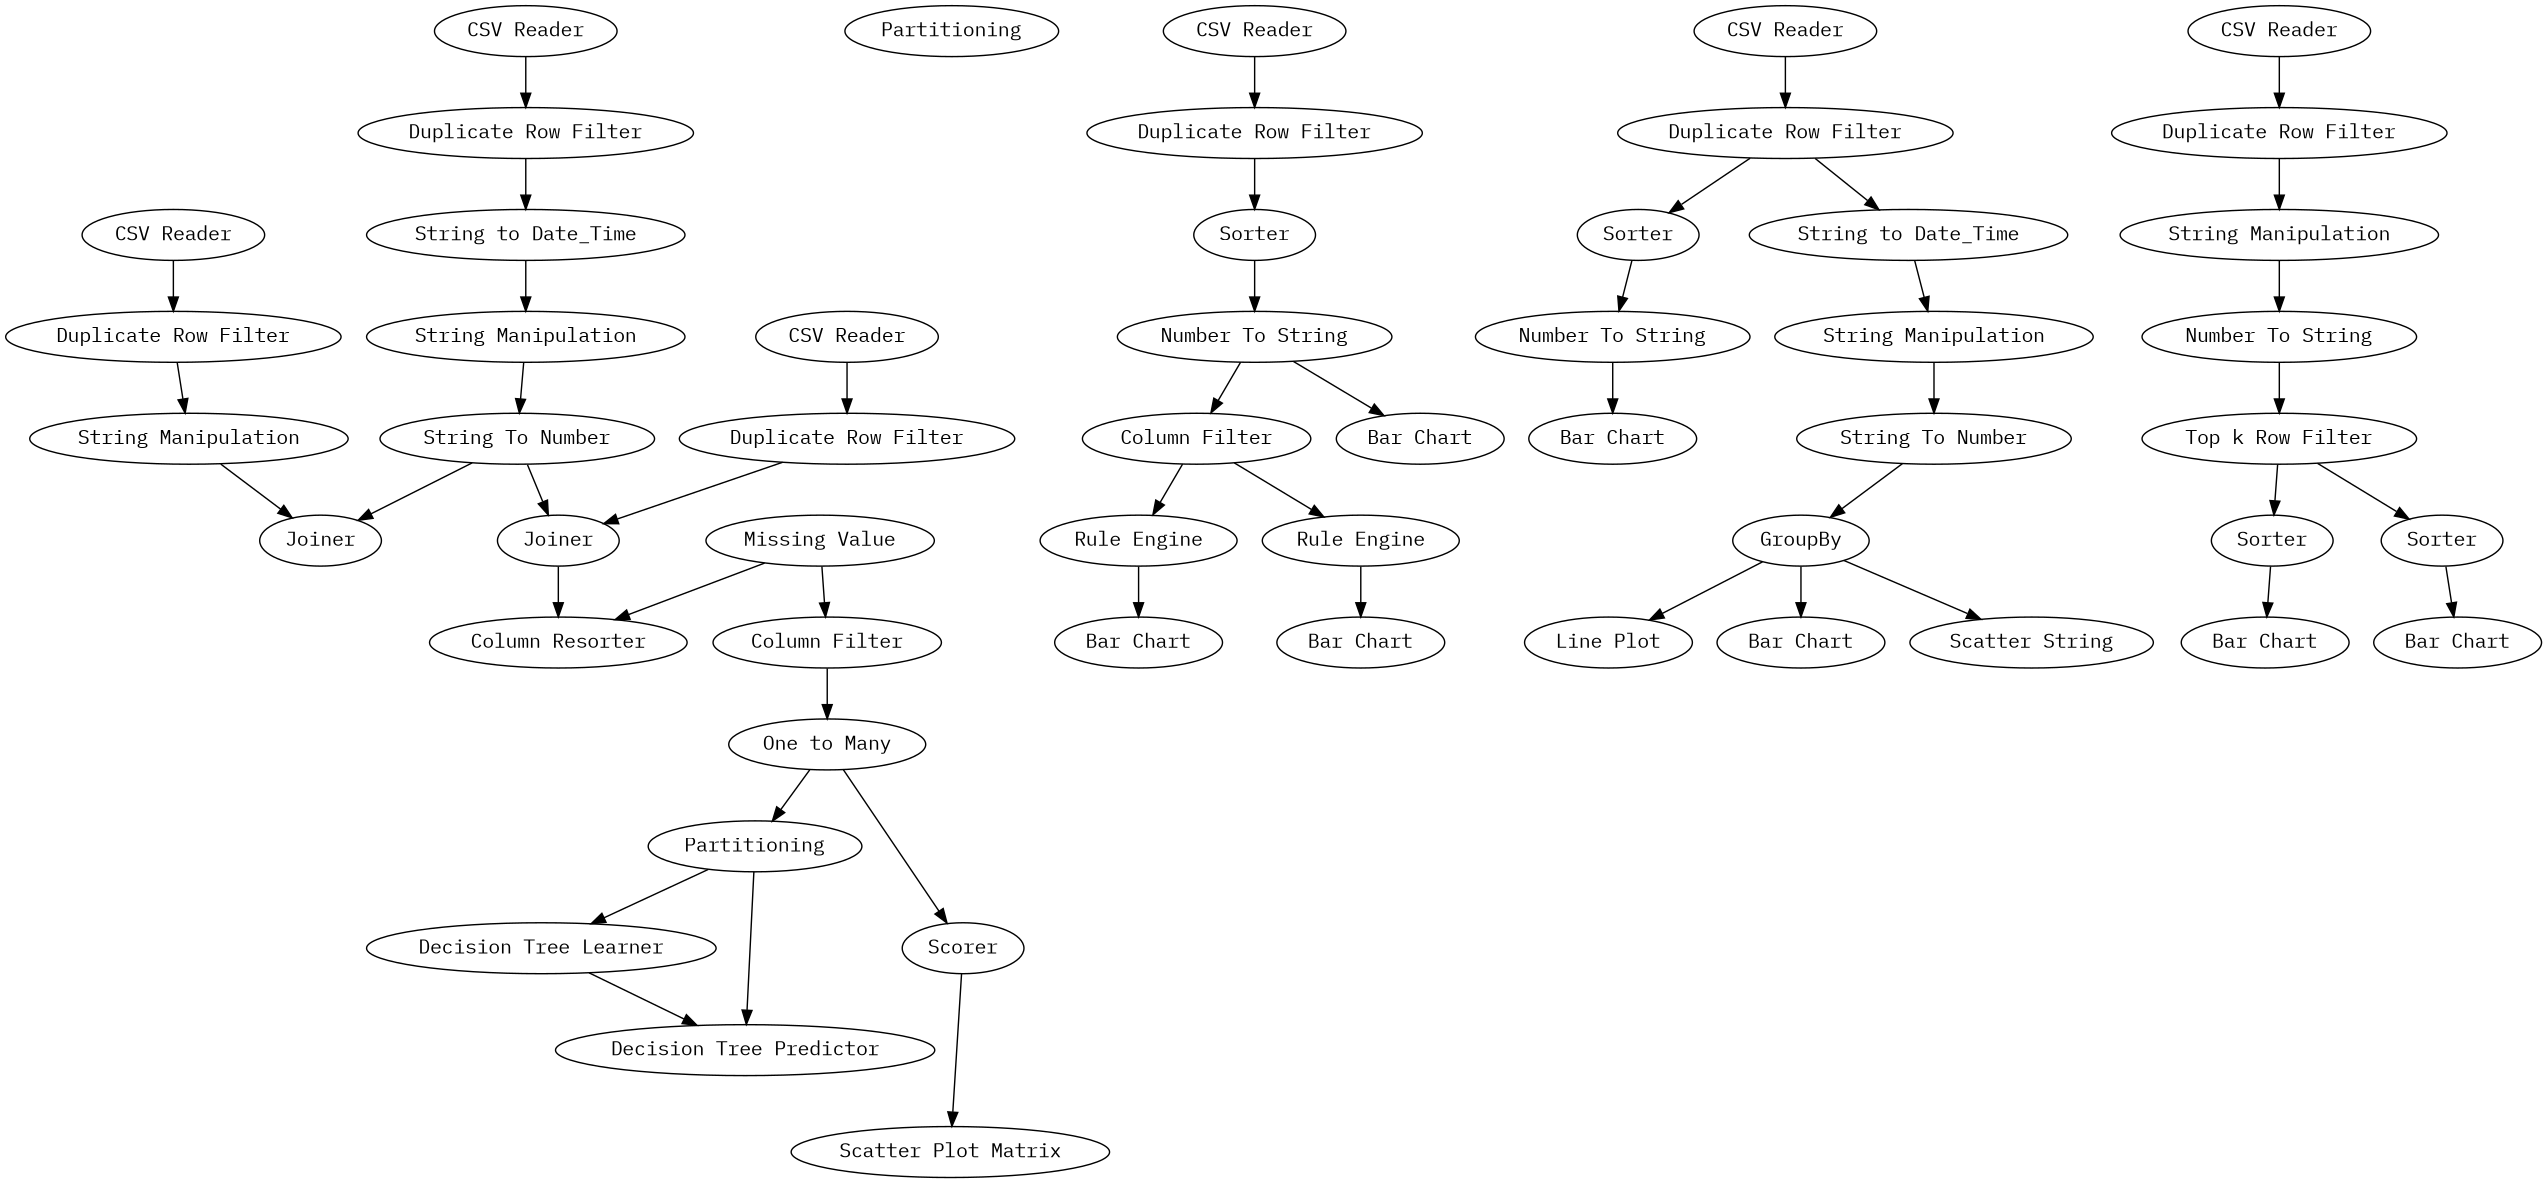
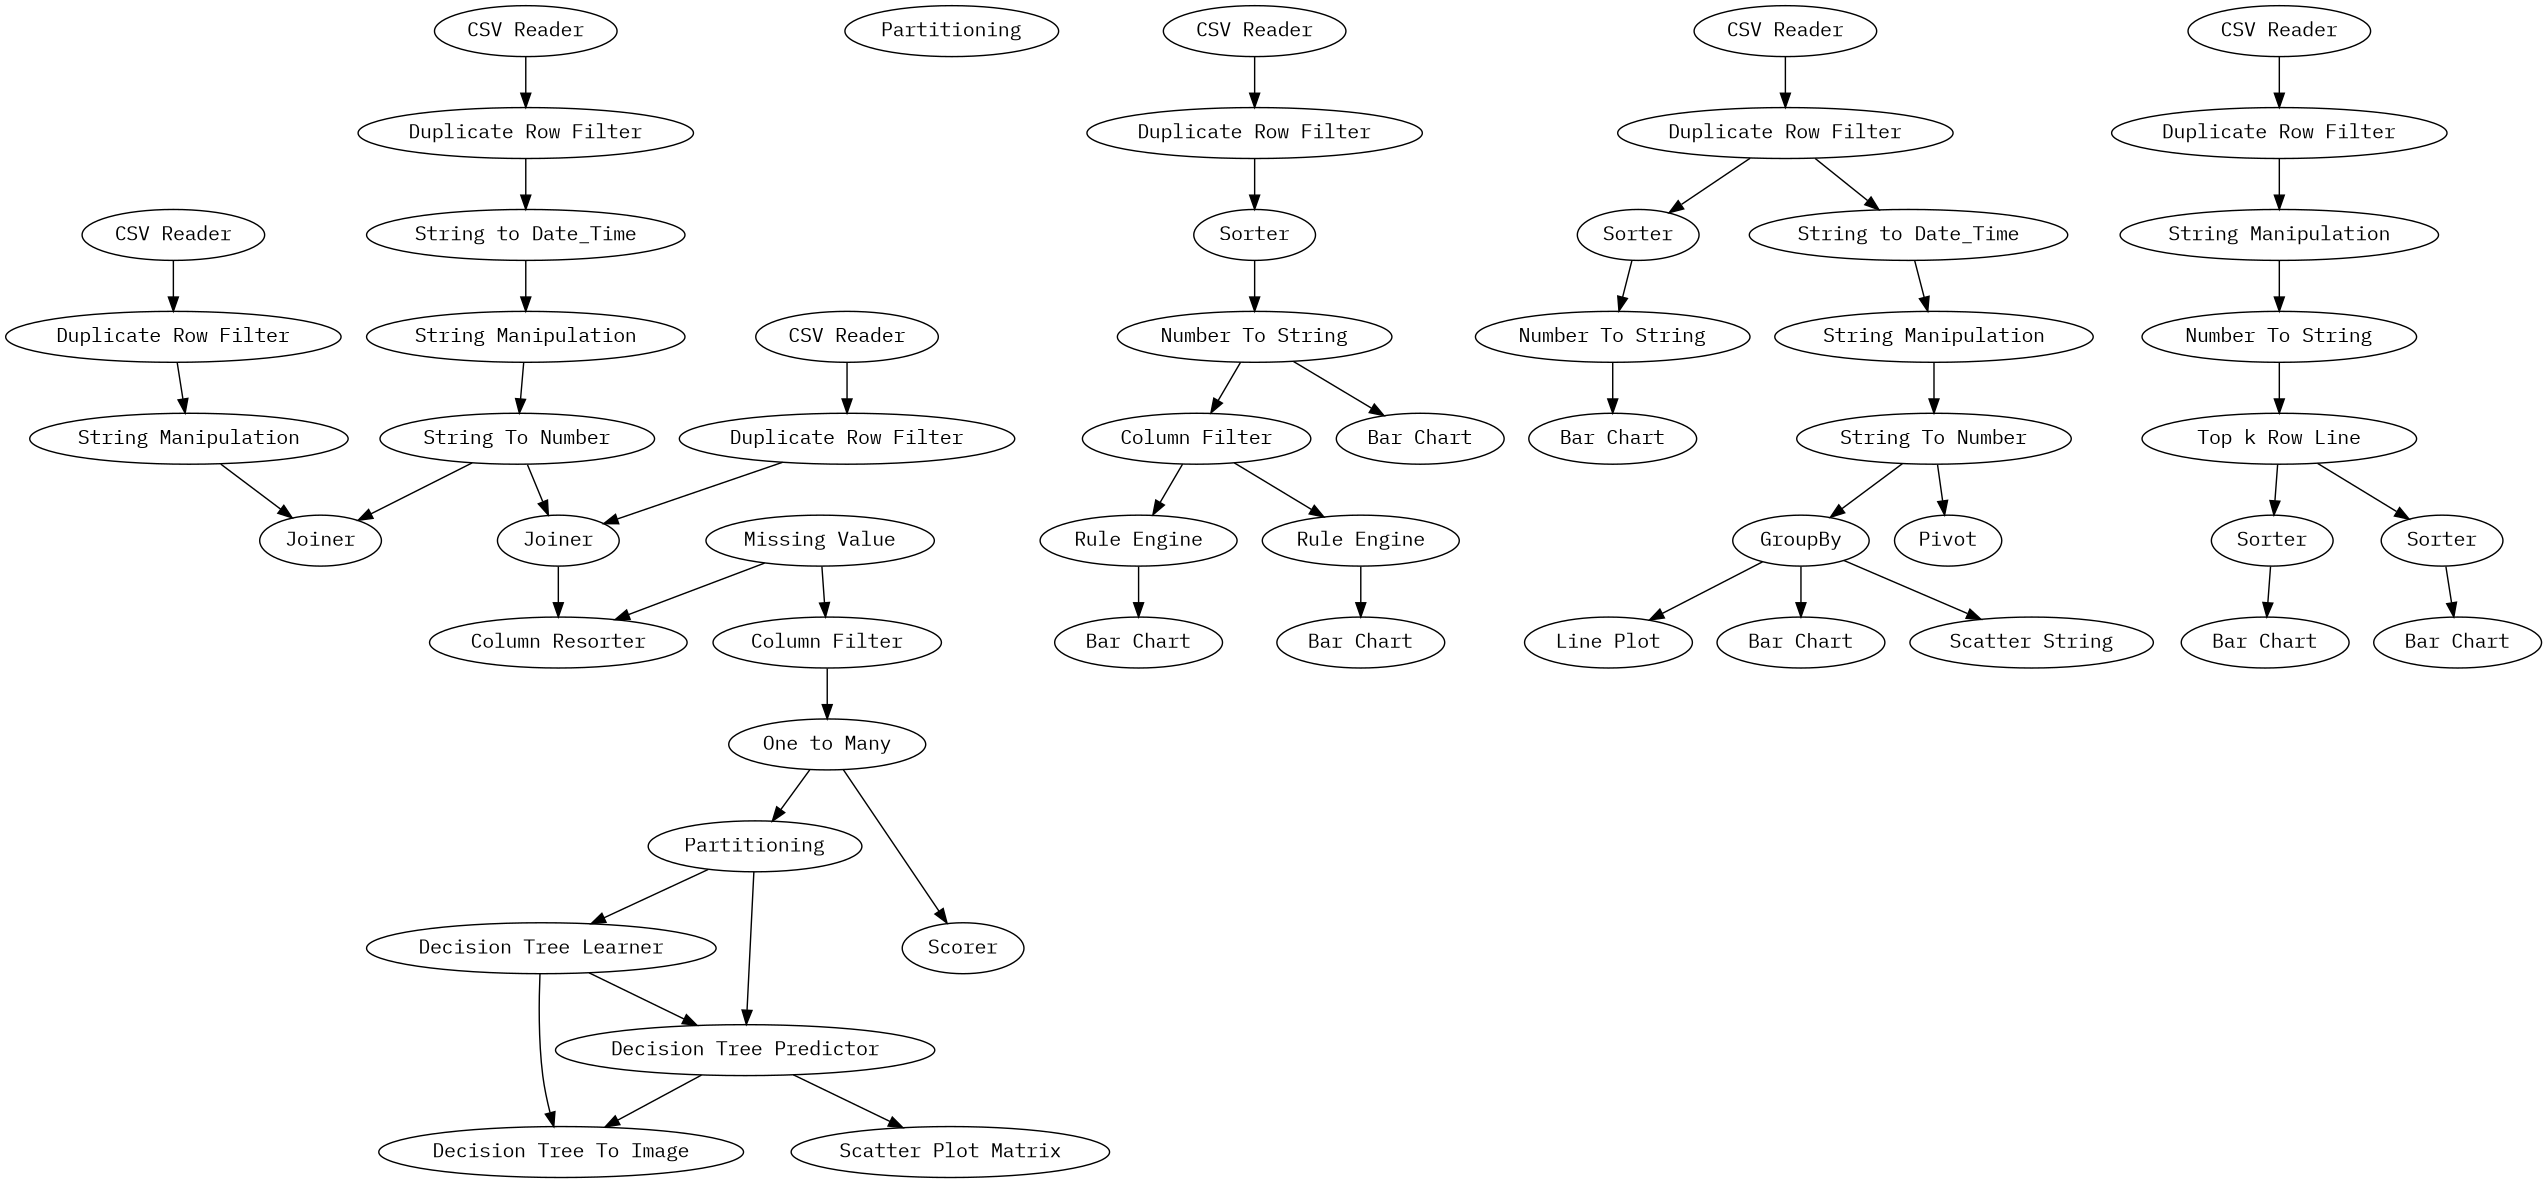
  digraph {
    fontname="IBM Plex Mono"
    rankdir=TB
    node [fontname="IBM Plex Mono"]
    edge [fontname="IBM Plex Mono"]
    n1 [label="CSV Reader"]
    n2 [label="Duplicate Row Filter"]
    n3 [label="String Manipulation"]
    n4 [label="CSV Reader"]
    n5 [label="Duplicate Row Filter"]
    n6 [label="String to Date_Time"]
    n7 [label="CSV Reader"]
    n8 [label="Duplicate Row Filter"]
    n9 [label=Joiner]
    n10 [label="String Manipulation"]
    n11 [label="String To Number"]
    n12 [label=Joiner]
    n13 [label="Column Resorter"]
    n14 [label="Missing Value"]
    n15 [label="Column Filter"]
    n16 [label="One to Many"]
    n17 [label=Partitioning]
    n18 [label=Scorer]
    n19 [label=Partitioning]
    n20 [label="Decision Tree Learner"]
    n21 [label="Decision Tree Predictor"]
+   n22 [label="Decision Tree To Image"]
    n23 [label="Scatter Plot Matrix"]
    n24 [label="Number To String"]
    n25 [label="Column Filter"]
    n26 [label="Bar Chart"]
    n27 [label="Rule Engine"]
    n28 [label="Rule Engine"]
    n29 [label=Sorter]
    n30 [label="Bar Chart"]
    n31 [label="Bar Chart"]
    n32 [label="Duplicate Row Filter"]
    n33 [label=Sorter]
    n34 [label="String to Date_Time"]
    n35 [label="Number To String"]
    n36 [label="String Manipulation"]
    n37 [label=GroupBy]
    n38 [label="Line Plot"]
    n39 [label="Bar Chart"]
    n40 [label="Scatter String"]
    n41 [label="Duplicate Row Filter"]
+   n42 [label=Pivot]
    n43 [label="Bar Chart"]
    n44 [label=Sorter]
    n45 [label="Bar Chart"]
    n46 [label="Number To String"]
-   n47 [label="Top k Row Filter"]
+   n47 [label="Top k Row Line"]
    n48 [label=Sorter]
    n49 [label="Bar Chart"]
    n50 [label="Duplicate Row Filter"]
    n51 [label="String Manipulation"]
    n52 [label="CSV Reader"]
    n53 [label="CSV Reader"]
    n54 [label="CSV Reader"]
    n55 [label="String To Number"]
    n1 -> n2
    n2 -> n3
    n3 -> n12
    n4 -> n5
    n5 -> n6
    n6 -> n10
    n7 -> n8
    n8 -> n9
    n9 -> n13
    n10 -> n11
    n11 -> n9
    n11 -> n12
    n14 -> n13
    n14 -> n15
    n15 -> n16
    n16 -> n17
    n16 -> n18
    n17 -> n20
    n17 -> n21
    n20 -> n21
-   n18 -> n23
+   n20 -> n22
+   n21 -> n22
+   n21 -> n23
    n24 -> n25
    n24 -> n26
    n25 -> n27
    n25 -> n28
    n27 -> n30
    n28 -> n31
    n29 -> n24
    n32 -> n33
    n32 -> n34
    n33 -> n35
    n34 -> n36
    n35 -> n43
    n36 -> n55
    n37 -> n38
    n37 -> n39
    n37 -> n40
    n41 -> n29
    n44 -> n45
    n46 -> n47
    n47 -> n44
    n47 -> n48
    n48 -> n49
    n50 -> n51
    n51 -> n46
    n52 -> n50
    n53 -> n32
    n54 -> n41
    n55 -> n37
+   n55 -> n42
  }
